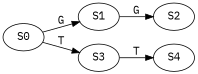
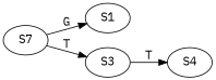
  strict digraph {
    fontname="IBM Plex Mono"
    rankdir=LR
    node [fontname="IBM Plex Mono"]
    edge [fontname="IBM Plex Mono"]
-   S0
+   S0 [label=S7]
    S1
    S3
-   S2
    S4
    S0 -> S1 [label=G]
    S0 -> S3 [label=T]
-   S1 -> S2 [label=G]
    S3 -> S4 [label=T]
  }
